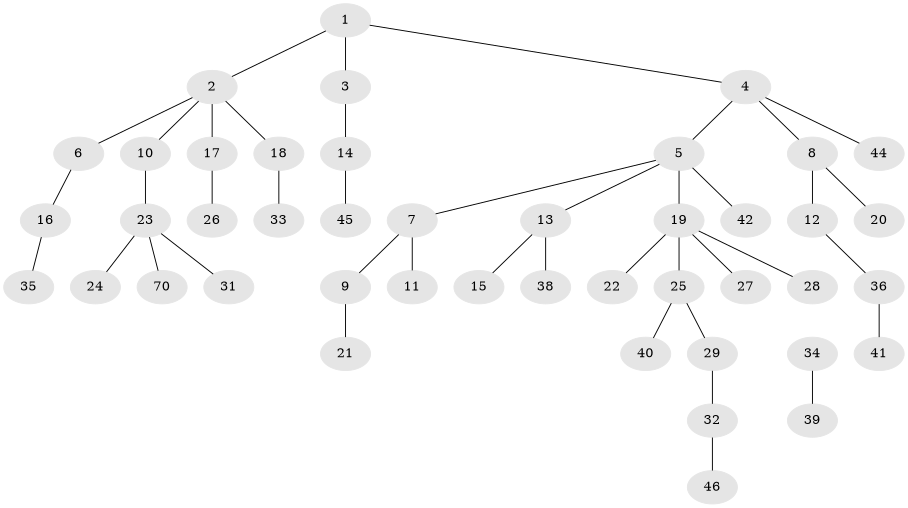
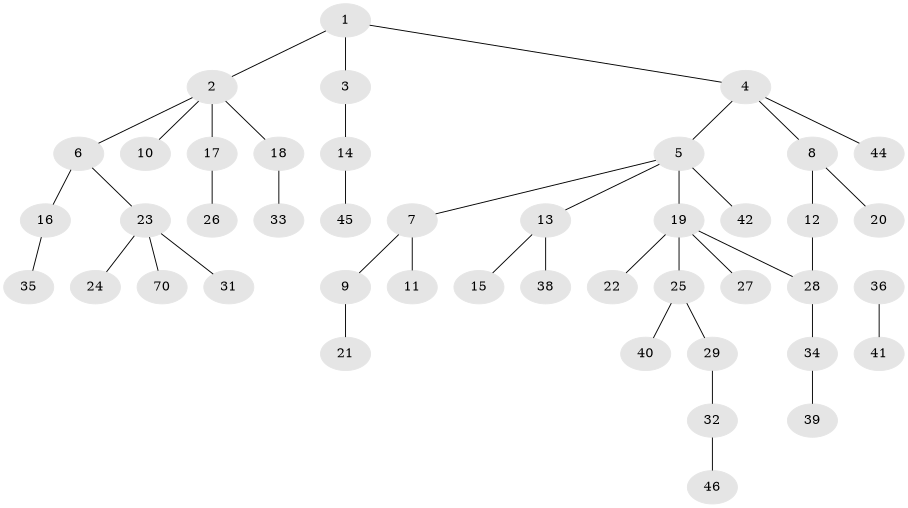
  graph {
    node [color=gray90 style=filled]
    edge [weight=1.0]
    1
    2
    3
    4
    6
    10
    17
    18
    14
    5
    8
    44
    16
    23
    26
    33
    45
    7
    13
    19
    42
    12
    20
    9
    11
    15
    38
    22
    25
    27
    28
    35
    24
    n34 [label=70]
    31
    21
    36
    41
    40
    29
    34
    32
    39
    46
    1 -- 2
    1 -- 3
    1 -- 4
    2 -- 6
    2 -- 10
    2 -- 17
    2 -- 18
    3 -- 14
    4 -- 5
    4 -- 8
    4 -- 44
    6 -- 16
-   10 -- 23
+   6 -- 23
    17 -- 26
    18 -- 33
    14 -- 45
    5 -- 7
    5 -- 13
    5 -- 19
    5 -- 42
    8 -- 12 [weight=3.0]
    8 -- 20
    16 -- 35
    23 -- 24
    23 -- n34
    23 -- 31
    7 -- 9
    7 -- 11 [weight=2.0]
    13 -- 15
    13 -- 38
    19 -- 22
    19 -- 25
    19 -- 27
    19 -- 28
-   12 -- 36
+   12 -- 28
    9 -- 21
    25 -- 40
    25 -- 29
+   28 -- 34
    36 -- 41
    29 -- 32
    34 -- 39
    32 -- 46
  }
